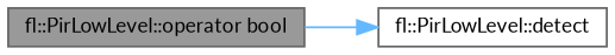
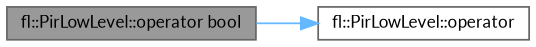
  digraph {
    rankdir=LR
    fontname=Lato
    node [fontname=Lato fontsize=10 shape=box style=filled]
    n1 [color=gray40 fillcolor=grey60 fontcolor=black height=0.2 label="fl::PirLowLevel::operator bool" width=0.4]
-   n2 [color=grey40 fillcolor=white height=0.2 label="fl::PirLowLevel::detect" width=0.4]
+   n2 [color=grey40 fillcolor=white height=0.2 label="fl::PirLowLevel::operator" width=0.4]
    n1 -> n2 [color=steelblue1 fontname=Lato fontsize=10 labelfontname=Helvetica labelfontsize=10 style=solid]
  }
